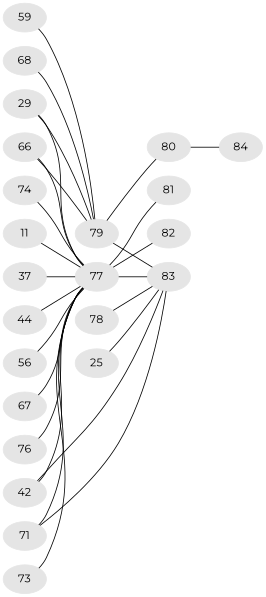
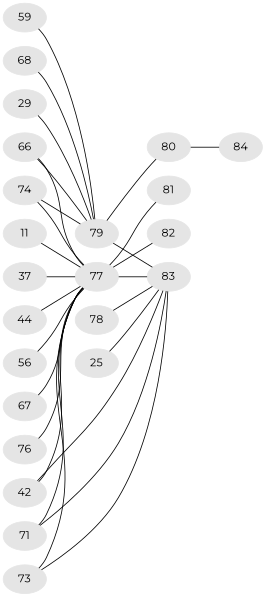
  graph {
    fontname=Montserrat
    rankdir=LR
    node [color=gray90 fontname=Montserrat style=filled]
    edge [fontname=Montserrat]
    77 [super="+38+69+70+35"]
    83 [super="+63+60+34+72"]
    81 [super="+75"]
    82
    11
    79 [super="+17+62+53+65"]
    80
    25
    29 [super="+19"]
    37
    42
    44
    56
    59
    66
    67
    68 [super="+21"]
    71
    73
    74
    76 [super="+61"]
    78
    84
    77 -- 83 [weight=18]
    77 -- 81 [weight=2]
    77 -- 82 [weight=2]
    11 -- 77 [weight=2]
    79 -- 83 [weight=15]
    79 -- 80 [weight=2]
    80 -- 84 [weight=2]
    25 -- 83
-   29 -- 77 [weight=2]
    29 -- 79
    37 -- 77
    42 -- 77
    42 -- 83
    44 -- 77 [weight=2]
    56 -- 77 [weight=2]
    59 -- 79 [weight=2]
    66 -- 77
    66 -- 79
    67 -- 77 [weight=2]
    68 -- 79 [weight=3]
    71 -- 77
    71 -- 83
    73 -- 77
+   73 -- 83
    74 -- 77
+   74 -- 79
    76 -- 77 [weight=2]
    78 -- 83
  }
